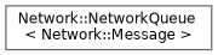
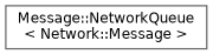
  digraph {
    rankdir=TB
-   n1 [color=grey40 fillcolor=white fontname=Helvetica fontsize=10 height=0.2 label="Network::NetworkQueue\l\< Network::Message \>" shape=box style=filled width=0.4]
+   n1 [color=grey40 fillcolor=white fontname=Helvetica fontsize=10 height=0.2 label="Message::NetworkQueue\l\< Network::Message \>" shape=box style=filled width=0.4]
  }
